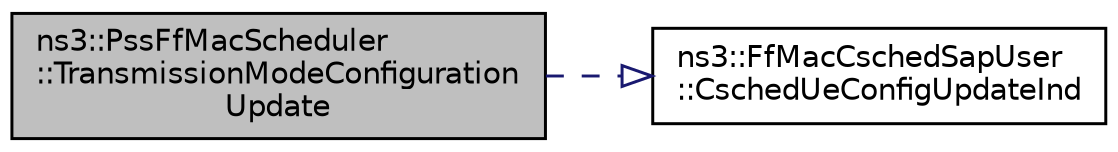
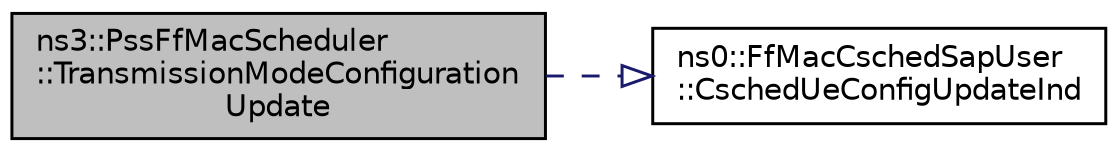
  digraph {
    rankdir=LR
    node [color=black fontname=Helvetica fontsize=10 shape=record style=filled]
    n1 [fillcolor=grey75 fontcolor=black height=0.2 label="ns3::PssFfMacScheduler\l::TransmissionModeConfiguration\lUpdate" width=0.4]
-   n2 [fillcolor=white height=0.2 label="ns3::FfMacCschedSapUser\l::CschedUeConfigUpdateInd" width=0.4]
+   n2 [fillcolor=white height=0.2 label="ns0::FfMacCschedSapUser\l::CschedUeConfigUpdateInd" width=0.4]
    n1 -> n2 [color=midnightblue fontname=Helvetica fontsize=10 labelfontname=Helvetica labelfontsize=10 style=dashed arrowhead=onormal]
  }
